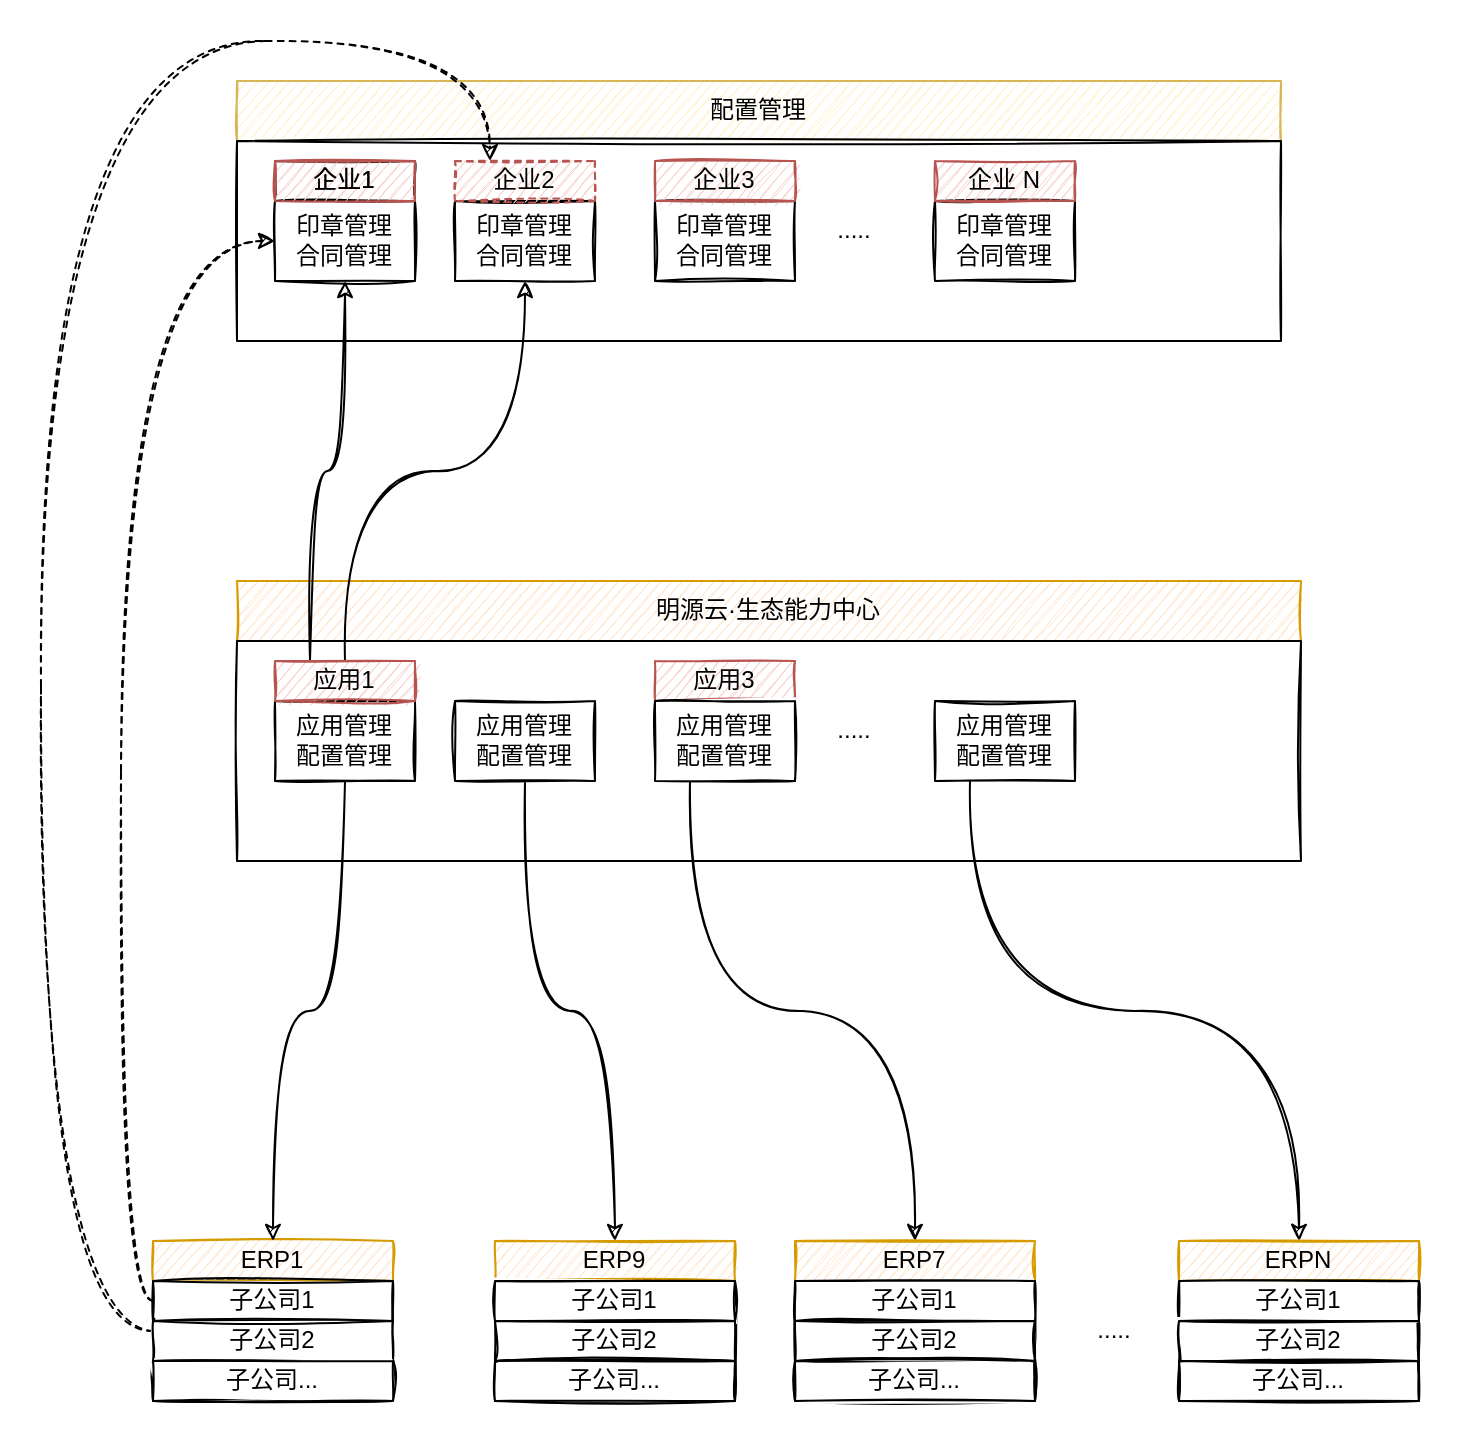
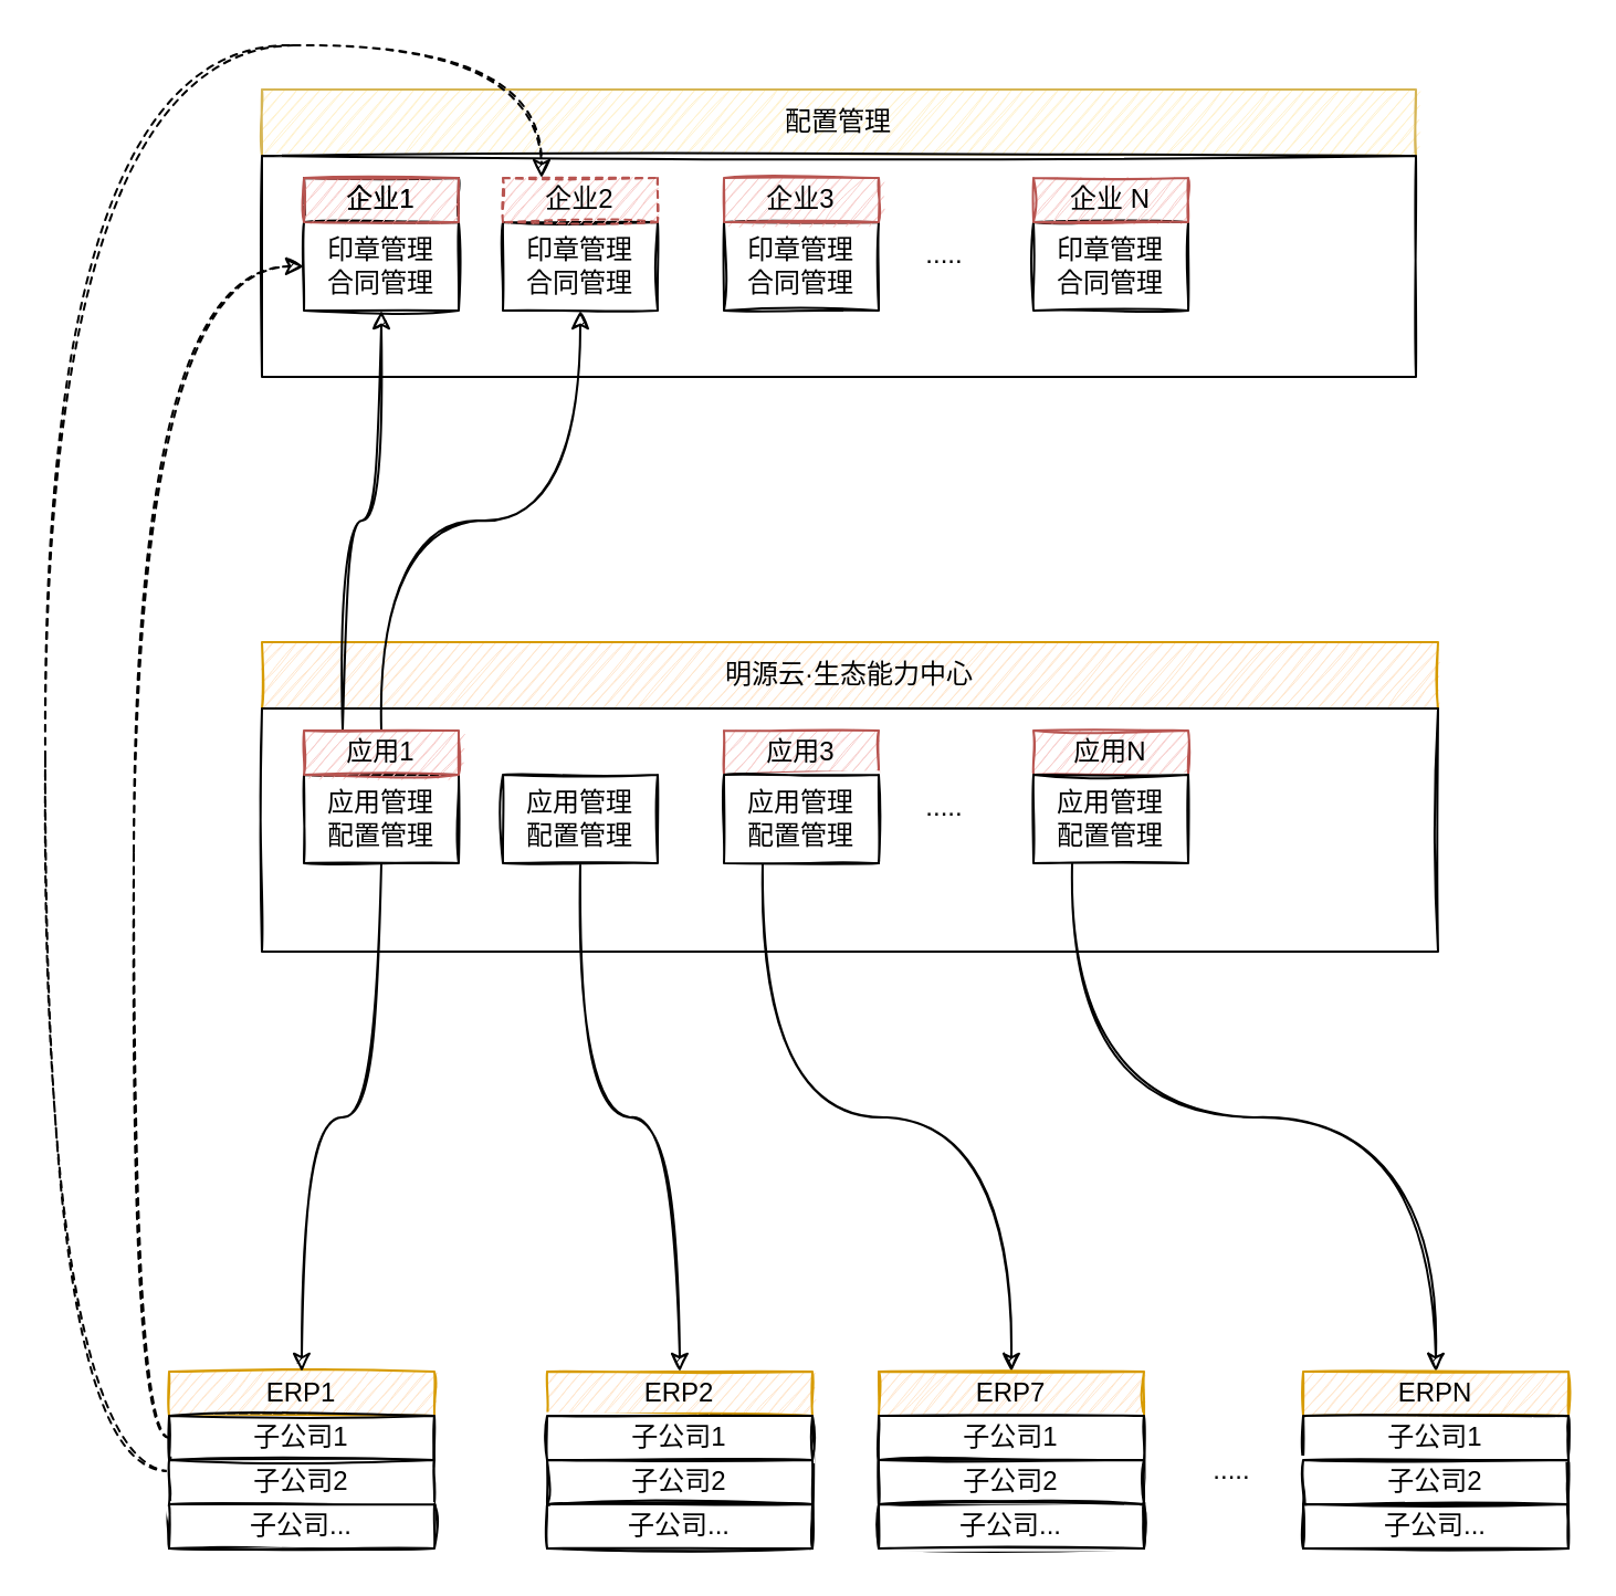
  <mxCell id="0" />
  <mxCell id="1" parent="0" />
  <mxCell id="2" value="配置管理" style="rounded=0;whiteSpace=wrap;html=1;sketch=1;fillColor=#fff2cc;strokeColor=#d6b656;" vertex="1" parent="1"><mxGeometry x="118" y="40" width="522" height="30" as="geometry" /></mxCell>
  <mxCell id="3" value="明源云·生态能力中心" style="rounded=0;whiteSpace=wrap;html=1;sketch=1;fillColor=#ffe6cc;strokeColor=#d79b00;" vertex="1" parent="1"><mxGeometry x="118" y="290" width="532" height="30" as="geometry" /></mxCell>
  <mxCell id="4" value="" style="rounded=0;whiteSpace=wrap;html=1;sketch=1;" vertex="1" parent="1"><mxGeometry x="118" y="70" width="522" height="100" as="geometry" /></mxCell>
  <mxCell id="5" value="" style="rounded=0;whiteSpace=wrap;html=1;sketch=1;" vertex="1" parent="1"><mxGeometry x="118" y="320" width="532" height="110" as="geometry" /></mxCell>
  <mxCell id="6" value="" style="rounded=0;whiteSpace=wrap;html=1;sketch=1;" vertex="1" parent="1"><mxGeometry x="76" y="640" width="120" height="60" as="geometry" /></mxCell>
  <mxCell id="7" value="ERP1" style="rounded=0;whiteSpace=wrap;html=1;sketch=1;fillColor=#ffe6cc;strokeColor=#d79b00;" vertex="1" parent="1"><mxGeometry x="76" y="620" width="120" height="20" as="geometry" /></mxCell>
  <mxCell id="8" value="企业1" style="rounded=0;whiteSpace=wrap;html=1;sketch=1;" vertex="1" parent="1"><mxGeometry x="137" y="80" width="70" height="20" as="geometry" /></mxCell>
  <mxCell id="9" value="印章管理&lt;br&gt;合同管理" style="rounded=0;whiteSpace=wrap;html=1;sketch=1;" vertex="1" parent="1"><mxGeometry x="137" y="100" width="70" height="40" as="geometry" /></mxCell>
  <mxCell id="10" value="企业1" style="rounded=0;whiteSpace=wrap;html=1;sketch=1;fillColor=#f8cecc;strokeColor=#b85450;" vertex="1" parent="1"><mxGeometry x="137" y="80" width="70" height="20" as="geometry" /></mxCell>
  <mxCell id="11" value="印章管理&lt;br&gt;合同管理" style="rounded=0;whiteSpace=wrap;html=1;sketch=1;" vertex="1" parent="1"><mxGeometry x="227" y="100" width="70" height="40" as="geometry" /></mxCell>
  <mxCell id="12" value="企业2" style="rounded=0;whiteSpace=wrap;html=1;sketch=1;fillColor=#f8cecc;strokeColor=#b85450;dashed=1;" vertex="1" parent="1"><mxGeometry x="227" y="80" width="70" height="20" as="geometry" /></mxCell>
  <mxCell id="13" value="印章管理&lt;br&gt;合同管理" style="rounded=0;whiteSpace=wrap;html=1;sketch=1;" vertex="1" parent="1"><mxGeometry x="327" y="100" width="70" height="40" as="geometry" /></mxCell>
  <mxCell id="14" value="企业3" style="rounded=0;whiteSpace=wrap;html=1;sketch=1;fillColor=#f8cecc;strokeColor=#b85450;" vertex="1" parent="1"><mxGeometry x="327" y="80" width="70" height="20" as="geometry" /></mxCell>
  <mxCell id="15" value="印章管理&lt;br&gt;合同管理" style="rounded=0;whiteSpace=wrap;html=1;sketch=1;" vertex="1" parent="1"><mxGeometry x="467" y="100" width="70" height="40" as="geometry" /></mxCell>
  <mxCell id="16" value="企业 N" style="rounded=0;whiteSpace=wrap;html=1;sketch=1;fillColor=#f8cecc;strokeColor=#b85450;" vertex="1" parent="1"><mxGeometry x="467" y="80" width="70" height="20" as="geometry" /></mxCell>
  <mxCell id="17" value="....." style="text;html=1;strokeColor=none;fillColor=none;align=center;verticalAlign=middle;whiteSpace=wrap;rounded=0;sketch=1;" vertex="1" parent="1"><mxGeometry x="397" y="350" width="60" height="30" as="geometry" /></mxCell>
  <mxCell id="18" style="edgeStyle=orthogonalEdgeStyle;curved=1;rounded=0;orthogonalLoop=1;jettySize=auto;html=1;exitX=0.5;exitY=1;exitDx=0;exitDy=0;entryX=0.5;entryY=0;entryDx=0;entryDy=0;sketch=1;" edge="1" parent="1" source="19" target="7"><mxGeometry relative="1" as="geometry" /></mxCell>
  <mxCell id="19" value="应用管理&lt;br&gt;配置管理" style="rounded=0;whiteSpace=wrap;html=1;sketch=1;" vertex="1" parent="1"><mxGeometry x="137" y="350" width="70" height="40" as="geometry" /></mxCell>
  <mxCell id="20" style="edgeStyle=orthogonalEdgeStyle;rounded=0;orthogonalLoop=1;jettySize=auto;html=1;exitX=0.5;exitY=0;exitDx=0;exitDy=0;entryX=0.5;entryY=1;entryDx=0;entryDy=0;curved=1;sketch=1;" edge="1" parent="1" source="22" target="11"><mxGeometry relative="1" as="geometry" /></mxCell>
  <mxCell id="21" style="edgeStyle=orthogonalEdgeStyle;curved=1;rounded=0;orthogonalLoop=1;jettySize=auto;html=1;exitX=0.25;exitY=0;exitDx=0;exitDy=0;sketch=1;" edge="1" parent="1" source="22" target="9"><mxGeometry relative="1" as="geometry" /></mxCell>
  <mxCell id="22" value="应用1" style="rounded=0;whiteSpace=wrap;html=1;sketch=1;fillColor=#f8cecc;strokeColor=#b85450;" vertex="1" parent="1"><mxGeometry x="137" y="330" width="70" height="20" as="geometry" /></mxCell>
  <mxCell id="23" style="edgeStyle=orthogonalEdgeStyle;curved=1;rounded=0;orthogonalLoop=1;jettySize=auto;html=1;exitX=0.5;exitY=1;exitDx=0;exitDy=0;entryX=0.5;entryY=0;entryDx=0;entryDy=0;sketch=1;" edge="1" parent="1" source="24" target="40"><mxGeometry relative="1" as="geometry" /></mxCell>
  <mxCell id="24" value="应用管理&lt;br&gt;配置管理" style="rounded=0;whiteSpace=wrap;html=1;sketch=1;" vertex="1" parent="1"><mxGeometry x="227" y="350" width="70" height="40" as="geometry" /></mxCell>
  <mxCell id="25" value="应用管理&lt;br&gt;配置管理" style="rounded=0;whiteSpace=wrap;html=1;sketch=1;" vertex="1" parent="1"><mxGeometry x="327" y="350" width="70" height="40" as="geometry" /></mxCell>
  <mxCell id="26" value="应用3" style="rounded=0;whiteSpace=wrap;html=1;sketch=1;fillColor=#f8cecc;strokeColor=#b85450;" vertex="1" parent="1"><mxGeometry x="327" y="330" width="70" height="20" as="geometry" /></mxCell>
  <mxCell id="27" style="edgeStyle=orthogonalEdgeStyle;curved=1;rounded=0;orthogonalLoop=1;jettySize=auto;html=1;exitX=0.25;exitY=1;exitDx=0;exitDy=0;entryX=0.5;entryY=0;entryDx=0;entryDy=0;sketch=1;" edge="1" parent="1" source="28" target="46"><mxGeometry relative="1" as="geometry" /></mxCell>
  <mxCell id="28" value="应用管理&lt;br&gt;配置管理" style="rounded=0;whiteSpace=wrap;html=1;sketch=1;" vertex="1" parent="1"><mxGeometry x="327" y="350" width="70" height="40" as="geometry" /></mxCell>
+ <mxCell id="29" value="应用N" style="rounded=0;whiteSpace=wrap;html=1;sketch=1;fillColor=#f8cecc;strokeColor=#b85450;" vertex="1" parent="1"><mxGeometry x="467" y="330" width="70" height="20" as="geometry" /></mxCell>
  <mxCell id="30" style="edgeStyle=orthogonalEdgeStyle;curved=1;rounded=0;orthogonalLoop=1;jettySize=auto;html=1;exitX=0.25;exitY=1;exitDx=0;exitDy=0;entryX=0.5;entryY=0;entryDx=0;entryDy=0;sketch=1;" edge="1" parent="1" source="31" target="52"><mxGeometry relative="1" as="geometry" /></mxCell>
  <mxCell id="31" value="应用管理&lt;br&gt;配置管理" style="rounded=0;whiteSpace=wrap;html=1;sketch=1;" vertex="1" parent="1"><mxGeometry x="467" y="350" width="70" height="40" as="geometry" /></mxCell>
  <mxCell id="32" value="....." style="text;html=1;strokeColor=none;fillColor=none;align=center;verticalAlign=middle;whiteSpace=wrap;rounded=0;sketch=1;" vertex="1" parent="1"><mxGeometry x="397" y="100" width="60" height="30" as="geometry" /></mxCell>
  <mxCell id="33" style="edgeStyle=orthogonalEdgeStyle;curved=1;rounded=0;orthogonalLoop=1;jettySize=auto;html=1;exitX=0;exitY=0.5;exitDx=0;exitDy=0;entryX=0;entryY=0.5;entryDx=0;entryDy=0;dashed=1;sketch=1;" edge="1" parent="1" source="34" target="9"><mxGeometry relative="1" as="geometry"><Array as="points"><mxPoint x="60" y="650" /><mxPoint x="60" y="120" /></Array></mxGeometry></mxCell>
  <mxCell id="34" value="子公司1" style="rounded=0;whiteSpace=wrap;html=1;sketch=1;" vertex="1" parent="1"><mxGeometry x="76" y="640" width="120" height="20" as="geometry" /></mxCell>
  <mxCell id="35" style="edgeStyle=orthogonalEdgeStyle;curved=1;rounded=0;orthogonalLoop=1;jettySize=auto;html=1;exitX=0;exitY=0.25;exitDx=0;exitDy=0;entryX=0.25;entryY=0;entryDx=0;entryDy=0;dashed=1;sketch=1;" edge="1" parent="1" source="36" target="12"><mxGeometry relative="1" as="geometry"><Array as="points"><mxPoint x="20" y="665" /><mxPoint x="20" y="20" /><mxPoint x="245" y="20" /></Array></mxGeometry></mxCell>
  <mxCell id="36" value="子公司2" style="rounded=0;whiteSpace=wrap;html=1;sketch=1;" vertex="1" parent="1"><mxGeometry x="76" y="660" width="120" height="20" as="geometry" /></mxCell>
  <mxCell id="37" value="子公司..." style="rounded=0;whiteSpace=wrap;html=1;sketch=1;" vertex="1" parent="1"><mxGeometry x="76" y="680" width="120" height="20" as="geometry" /></mxCell>
  <mxCell id="38" value="子公司..." style="rounded=0;whiteSpace=wrap;html=1;sketch=1;" vertex="1" parent="1"><mxGeometry x="76" y="680" width="120" height="20" as="geometry" /></mxCell>
  <mxCell id="39" value="" style="rounded=0;whiteSpace=wrap;html=1;sketch=1;" vertex="1" parent="1"><mxGeometry x="247" y="640" width="120" height="60" as="geometry" /></mxCell>
- <mxCell id="40" value="ERP9" style="rounded=0;whiteSpace=wrap;html=1;sketch=1;fillColor=#ffe6cc;strokeColor=#d79b00;" vertex="1" parent="1"><mxGeometry x="247" y="620" width="120" height="20" as="geometry" /></mxCell>
+ <mxCell id="40" value="ERP2" style="rounded=0;whiteSpace=wrap;html=1;sketch=1;fillColor=#ffe6cc;strokeColor=#d79b00;" vertex="1" parent="1"><mxGeometry x="247" y="620" width="120" height="20" as="geometry" /></mxCell>
  <mxCell id="41" value="子公司1" style="rounded=0;whiteSpace=wrap;html=1;sketch=1;" vertex="1" parent="1"><mxGeometry x="247" y="640" width="120" height="20" as="geometry" /></mxCell>
  <mxCell id="42" value="子公司2" style="rounded=0;whiteSpace=wrap;html=1;sketch=1;" vertex="1" parent="1"><mxGeometry x="247" y="660" width="120" height="20" as="geometry" /></mxCell>
  <mxCell id="43" value="子公司..." style="rounded=0;whiteSpace=wrap;html=1;sketch=1;" vertex="1" parent="1"><mxGeometry x="247" y="680" width="120" height="20" as="geometry" /></mxCell>
  <mxCell id="44" value="子公司..." style="rounded=0;whiteSpace=wrap;html=1;sketch=1;" vertex="1" parent="1"><mxGeometry x="247" y="680" width="120" height="20" as="geometry" /></mxCell>
  <mxCell id="45" value="" style="rounded=0;whiteSpace=wrap;html=1;sketch=1;" vertex="1" parent="1"><mxGeometry x="397" y="640" width="120" height="60" as="geometry" /></mxCell>
  <mxCell id="46" value="ERP7" style="rounded=0;whiteSpace=wrap;html=1;sketch=1;fillColor=#ffe6cc;strokeColor=#d79b00;" vertex="1" parent="1"><mxGeometry x="397" y="620" width="120" height="20" as="geometry" /></mxCell>
  <mxCell id="47" value="子公司1" style="rounded=0;whiteSpace=wrap;html=1;sketch=1;" vertex="1" parent="1"><mxGeometry x="397" y="640" width="120" height="20" as="geometry" /></mxCell>
  <mxCell id="48" value="子公司2" style="rounded=0;whiteSpace=wrap;html=1;sketch=1;" vertex="1" parent="1"><mxGeometry x="397" y="660" width="120" height="20" as="geometry" /></mxCell>
  <mxCell id="49" value="子公司..." style="rounded=0;whiteSpace=wrap;html=1;sketch=1;" vertex="1" parent="1"><mxGeometry x="397" y="680" width="120" height="20" as="geometry" /></mxCell>
  <mxCell id="50" value="子公司..." style="rounded=0;whiteSpace=wrap;html=1;sketch=1;" vertex="1" parent="1"><mxGeometry x="397" y="680" width="120" height="20" as="geometry" /></mxCell>
  <mxCell id="51" value="" style="rounded=0;whiteSpace=wrap;html=1;sketch=1;" vertex="1" parent="1"><mxGeometry x="589" y="640" width="120" height="60" as="geometry" /></mxCell>
  <mxCell id="52" value="ERPN" style="rounded=0;whiteSpace=wrap;html=1;sketch=1;fillColor=#ffe6cc;strokeColor=#d79b00;" vertex="1" parent="1"><mxGeometry x="589" y="620" width="120" height="20" as="geometry" /></mxCell>
  <mxCell id="53" value="子公司1" style="rounded=0;whiteSpace=wrap;html=1;sketch=1;" vertex="1" parent="1"><mxGeometry x="589" y="640" width="120" height="20" as="geometry" /></mxCell>
  <mxCell id="54" value="子公司2" style="rounded=0;whiteSpace=wrap;html=1;sketch=1;" vertex="1" parent="1"><mxGeometry x="589" y="660" width="120" height="20" as="geometry" /></mxCell>
  <mxCell id="55" value="子公司..." style="rounded=0;whiteSpace=wrap;html=1;sketch=1;" vertex="1" parent="1"><mxGeometry x="589" y="680" width="120" height="20" as="geometry" /></mxCell>
  <mxCell id="56" value="子公司..." style="rounded=0;whiteSpace=wrap;html=1;sketch=1;" vertex="1" parent="1"><mxGeometry x="589" y="680" width="120" height="20" as="geometry" /></mxCell>
  <mxCell id="57" value="....." style="text;html=1;strokeColor=none;fillColor=none;align=center;verticalAlign=middle;whiteSpace=wrap;rounded=0;sketch=1;" vertex="1" parent="1"><mxGeometry x="527" y="650" width="60" height="30" as="geometry" /></mxCell>
